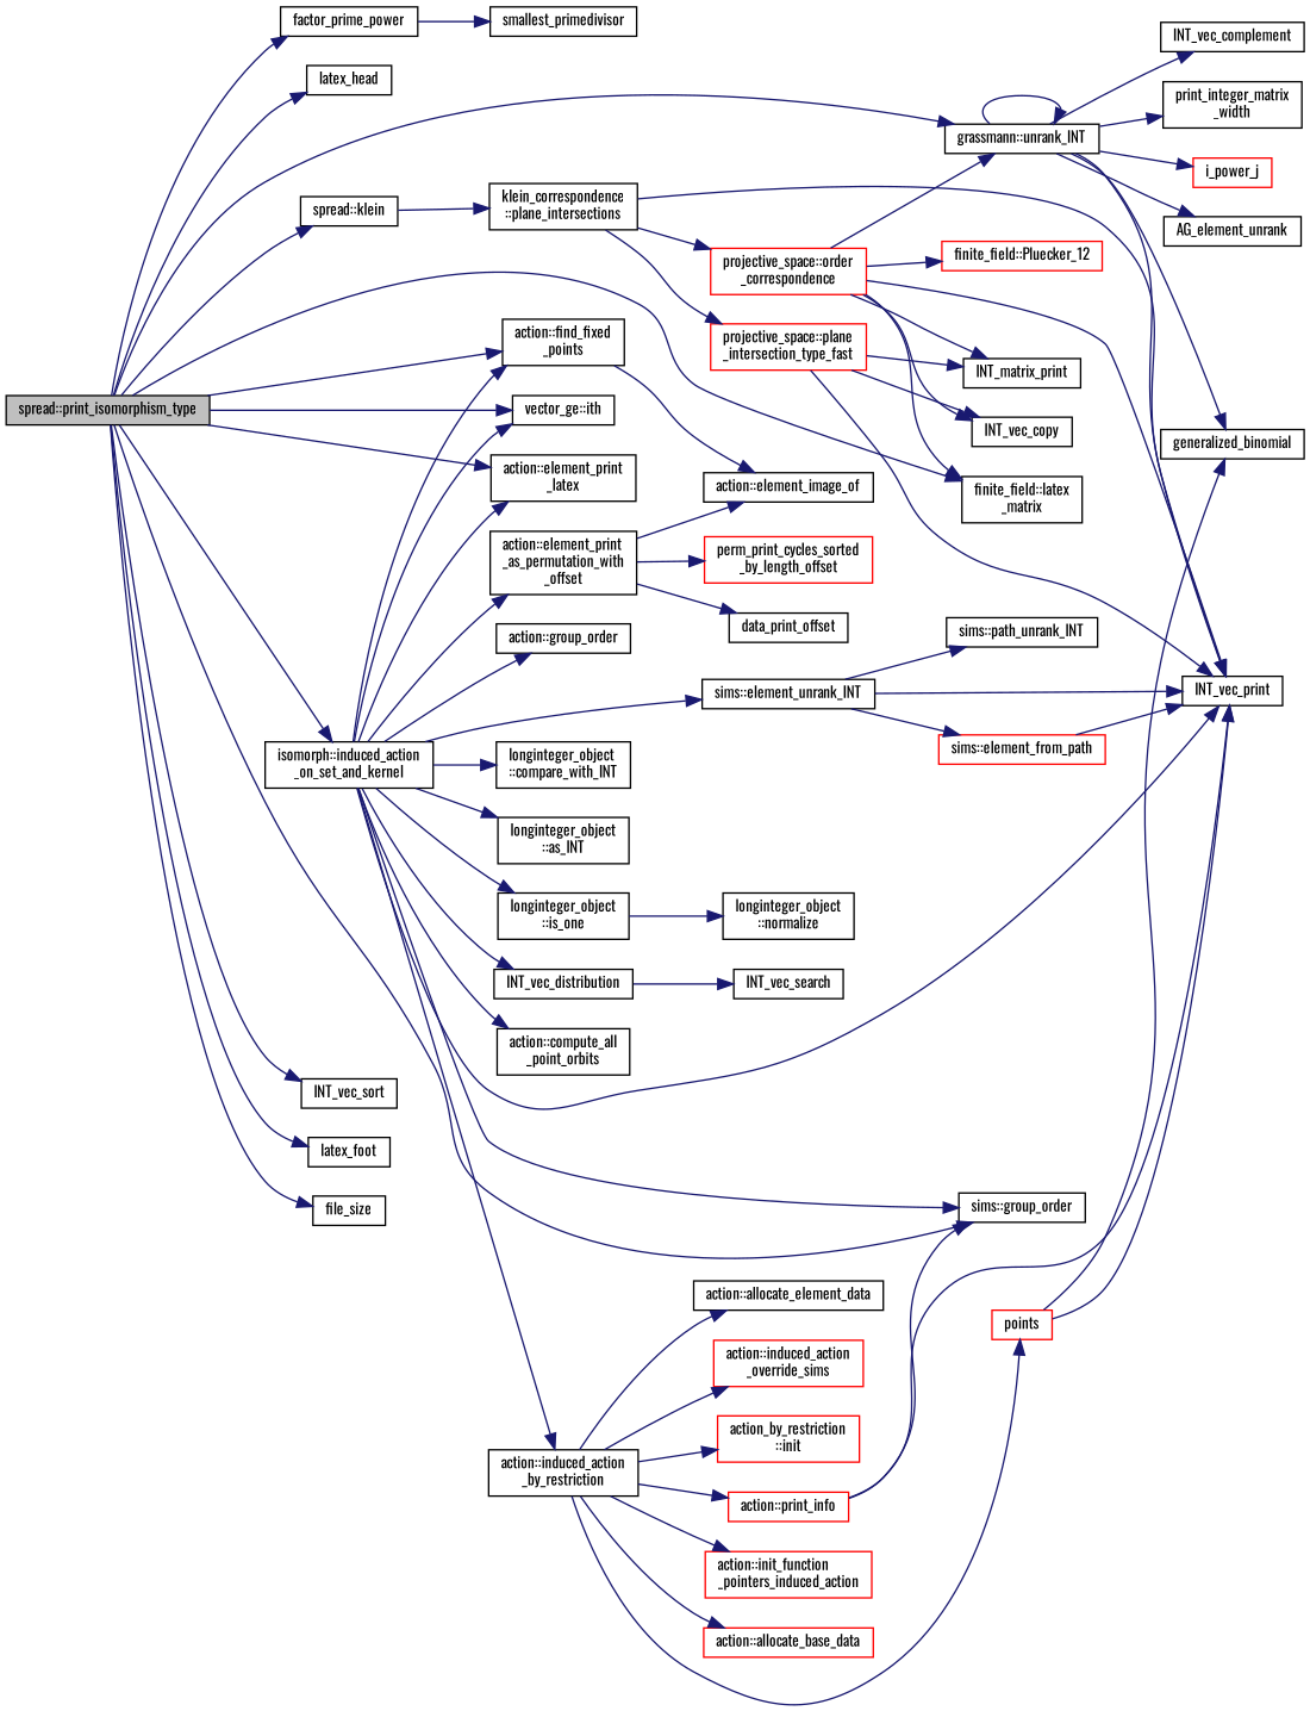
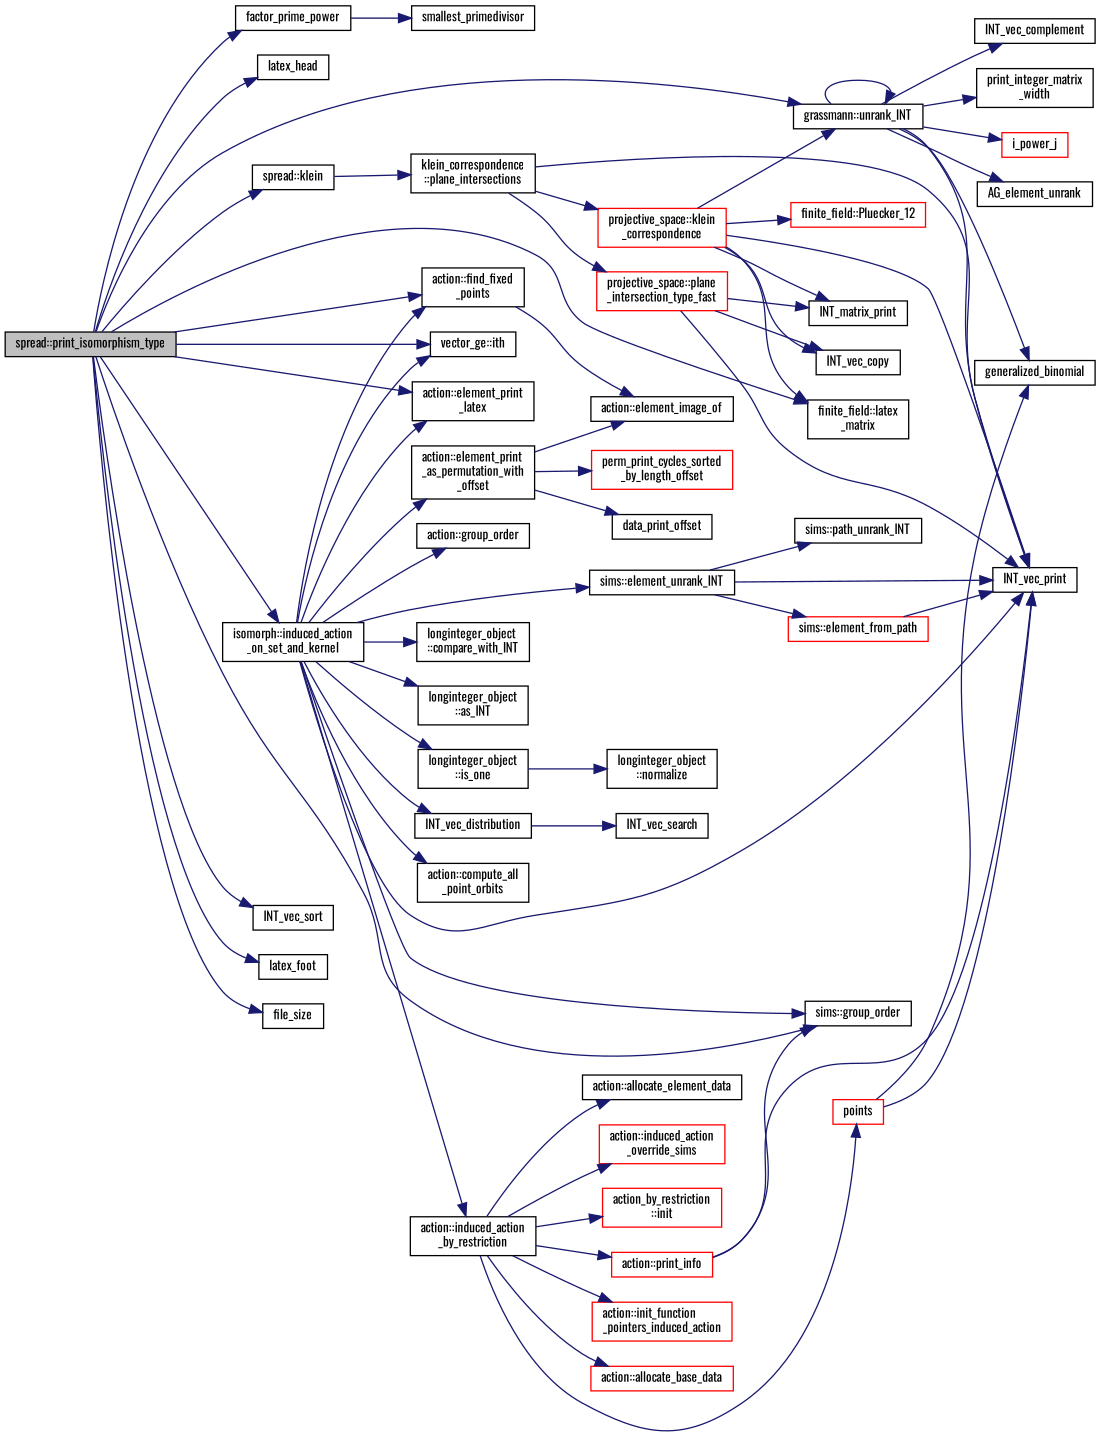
  digraph {
    fontname=Oswald
    rankdir=LR
    node [color=black fillcolor=white fontname=Oswald fontsize=10 shape=record style=filled]
    edge [color=midnightblue fontname=Oswald fontsize=10 labelfontname=Helvetica labelfontsize=10 style=solid]
    n1 [fillcolor=grey75 fontcolor=black height=0.2 label="spread::print_isomorphism_type" width=0.4]
    n2 [height=0.2 label=factor_prime_power width=0.4]
    n3 [height=0.2 label=latex_head width=0.4]
    n4 [height=0.2 label="sims::group_order" width=0.4]
    n5 [height=0.2 label="spread::klein" width=0.4]
    n6 [height=0.2 label="grassmann::unrank_INT" width=0.4]
    n7 [height=0.2 label="finite_field::latex\l_matrix" width=0.4]
    n8 [height=0.2 label="action::find_fixed\l_points" width=0.4]
    n9 [height=0.2 label="vector_ge::ith" width=0.4]
    n10 [height=0.2 label="action::element_print\l_latex" width=0.4]
    n11 [height=0.2 label="isomorph::induced_action\l_on_set_and_kernel" width=0.4]
    n12 [height=0.2 label=INT_vec_sort width=0.4]
    n13 [height=0.2 label=latex_foot width=0.4]
    n14 [height=0.2 label=file_size width=0.4]
    n15 [height=0.2 label=smallest_primedivisor width=0.4]
    n16 [height=0.2 label="klein_correspondence\l::plane_intersections" width=0.4]
    n17 [height=0.2 label=INT_vec_print width=0.4]
    n18 [height=0.2 label=generalized_binomial width=0.4]
    n19 [color=red height=0.2 label=i_power_j width=0.4]
    n20 [height=0.2 label=AG_element_unrank width=0.4]
    n21 [height=0.2 label=INT_vec_complement width=0.4]
    n22 [height=0.2 label="print_integer_matrix\l_width" width=0.4]
    n23 [height=0.2 label="action::element_image_of" width=0.4]
    n24 [height=0.2 label="action::induced_action\l_by_restriction" width=0.4]
    n25 [height=0.2 label="action::group_order" width=0.4]
    n26 [height=0.2 label="action::element_print\l_as_permutation_with\l_offset" width=0.4]
    n27 [height=0.2 label="longinteger_object\l::compare_with_INT" width=0.4]
    n28 [height=0.2 label="longinteger_object\l::as_INT" width=0.4]
    n29 [height=0.2 label="sims::element_unrank_INT" width=0.4]
    n30 [height=0.2 label="longinteger_object\l::is_one" width=0.4]
    n31 [height=0.2 label="action::compute_all\l_point_orbits" width=0.4]
    n32 [height=0.2 label=INT_vec_distribution width=0.4]
-   n33 [color=red height=0.2 label="projective_space::order\l_correspondence" width=0.4]
+   n33 [color=red height=0.2 label="projective_space::klein\l_correspondence" width=0.4]
    n34 [color=red height=0.2 label="projective_space::plane\l_intersection_type_fast" width=0.4]
    n35 [height=0.2 label=INT_vec_copy width=0.4]
    n36 [height=0.2 label=INT_matrix_print width=0.4]
    n37 [color=red height=0.2 label="finite_field::Pluecker_12" width=0.4]
    n38 [color=red height=0.2 label="action::print_info" width=0.4]
    n39 [color=red height=0.2 label="action_by_restriction\l::init" width=0.4]
    n40 [color=red height=0.2 label=points width=0.4]
    n41 [color=red height=0.2 label="action::init_function\l_pointers_induced_action" width=0.4]
    n42 [color=red height=0.2 label="action::allocate_base_data" width=0.4]
    n43 [height=0.2 label="action::allocate_element_data" width=0.4]
    n44 [color=red height=0.2 label="action::induced_action\l_override_sims" width=0.4]
    n45 [height=0.2 label=data_print_offset width=0.4]
    n46 [color=red height=0.2 label="perm_print_cycles_sorted\l_by_length_offset" width=0.4]
    n47 [height=0.2 label="sims::path_unrank_INT" width=0.4]
    n48 [color=red height=0.2 label="sims::element_from_path" width=0.4]
    n49 [height=0.2 label="longinteger_object\l::normalize" width=0.4]
    n50 [height=0.2 label=INT_vec_search width=0.4]
    n1 -> n2
    n1 -> n3
    n1 -> n4
    n1 -> n5
    n1 -> n6
    n1 -> n7
    n1 -> n8
    n1 -> n9
    n1 -> n10
    n1 -> n11
    n1 -> n12
    n1 -> n13
    n1 -> n14
    n2 -> n15
    n5 -> n16
    n6 -> n6
    n6 -> n17
    n6 -> n18
    n6 -> n19
    n6 -> n20
    n6 -> n21
    n6 -> n22
    n8 -> n23
    n11 -> n4
    n11 -> n8
    n11 -> n9
    n11 -> n10
    n11 -> n17
    n11 -> n24
    n11 -> n25
    n11 -> n26
    n11 -> n27
    n11 -> n28
    n11 -> n29
    n11 -> n30
    n11 -> n31
    n11 -> n32
    n16 -> n17
    n16 -> n33
    n16 -> n34
    n24 -> n38
    n24 -> n39
    n24 -> n40
    n24 -> n41
    n24 -> n42
    n24 -> n43
    n24 -> n44
    n26 -> n23
    n26 -> n45
    n26 -> n46
    n29 -> n17
    n29 -> n47
    n29 -> n48
    n30 -> n49
    n32 -> n50
    n33 -> n6
    n33 -> n7
    n33 -> n17
    n33 -> n35
    n33 -> n36
    n33 -> n37
    n34 -> n17
    n34 -> n35
    n34 -> n36
    n38 -> n4
    n38 -> n17
    n40 -> n17
    n40 -> n18
    n48 -> n17
  }
